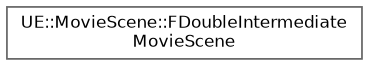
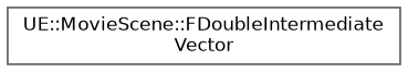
  digraph {
    rankdir=LR
-   n1 [color=grey40 fillcolor=white fontname=Helvetica fontsize=10 height=0.2 label="UE::MovieScene::FDoubleIntermediate\lMovieScene" shape=box style=filled width=0.4]
+   n1 [color=grey40 fillcolor=white fontname=Helvetica fontsize=10 height=0.2 label="UE::MovieScene::FDoubleIntermediate\lVector" shape=box style=filled width=0.4]
  }
